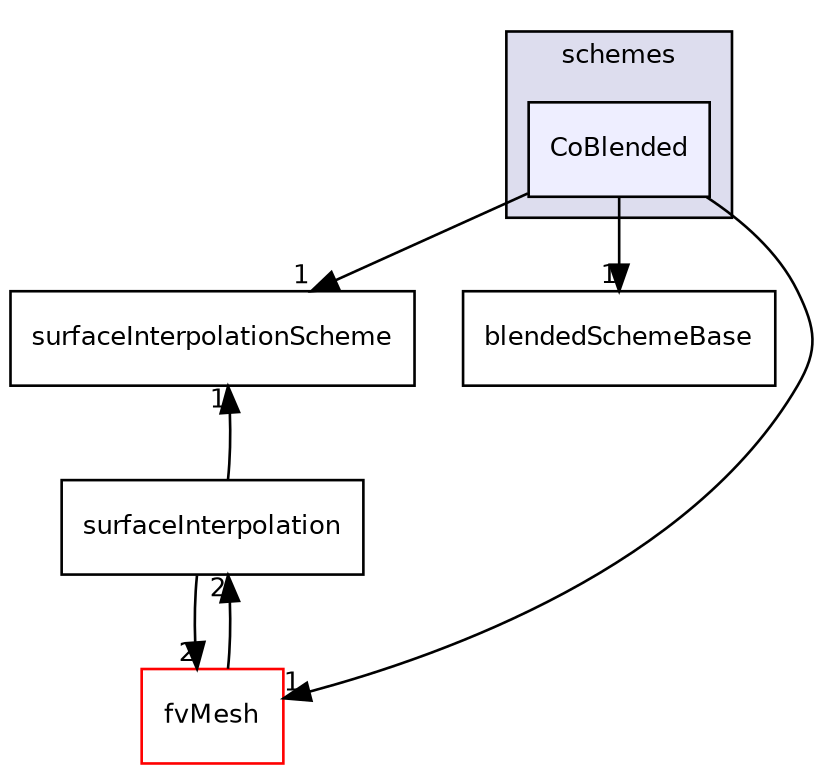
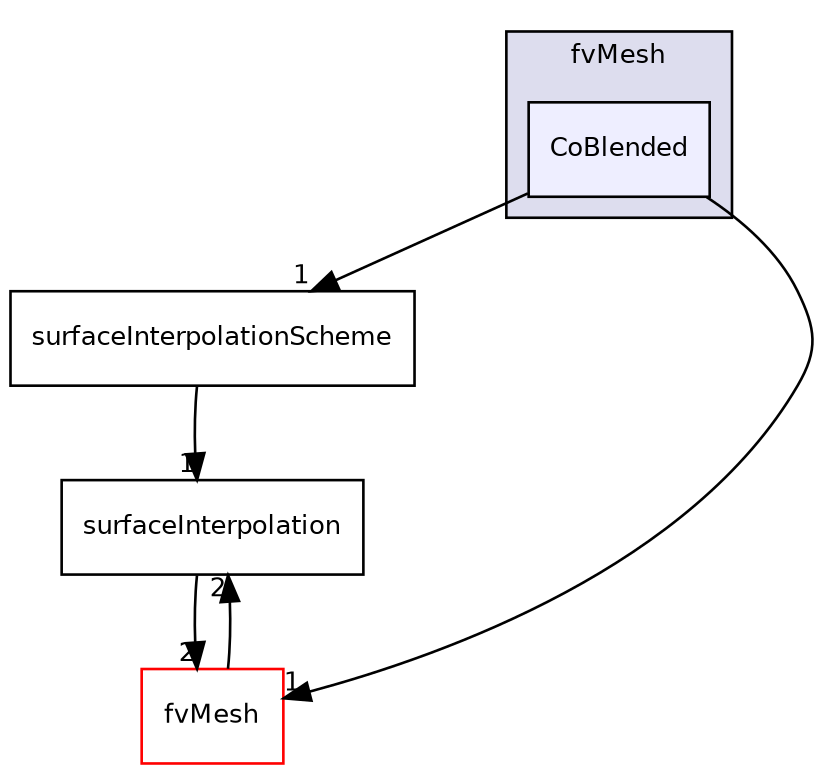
  digraph {
    compound=true
    node [fontname=Helvetica fontsize=10 shape=box]
    edge [headlabel=1 labeldistance=1.5 labelfontname=Helvetica labelfontsize=10]
    n1 [fillcolor="#eeeeff" label=CoBlended pencolor=black style=filled]
    n2 [label=surfaceInterpolationScheme]
-   n3 [label=blendedSchemeBase]
    n4 [color=red label=fvMesh]
    n5 [label=surfaceInterpolation]
    subgraph cluster_1 {
      bgcolor="#ddddee"
      fontname=Helvetica
      fontsize=10
-     label=schemes
+     label=fvMesh
      pencolor=black
      n1
    }
    n1 -> n2
-   n1 -> n3
    n1 -> n4
    n4 -> n5 [headlabel=2]
-   n5 -> n2
+   n2 -> n5
    n5 -> n4 [headlabel=2]
  }
